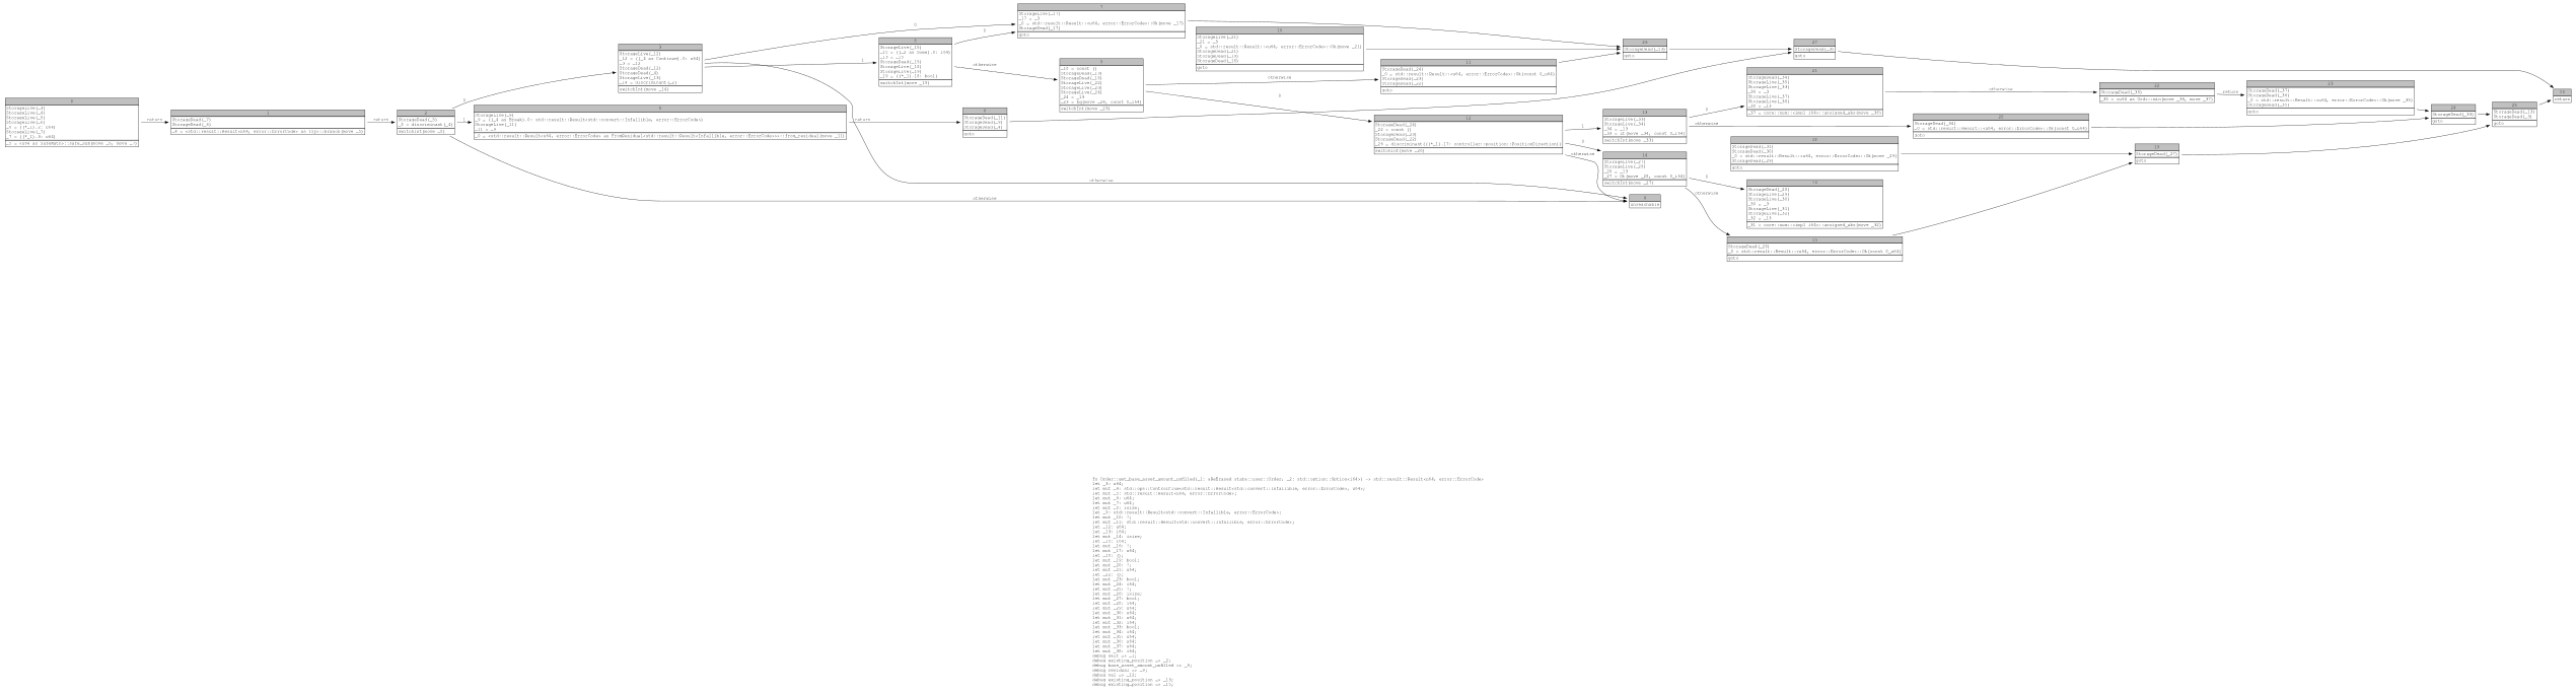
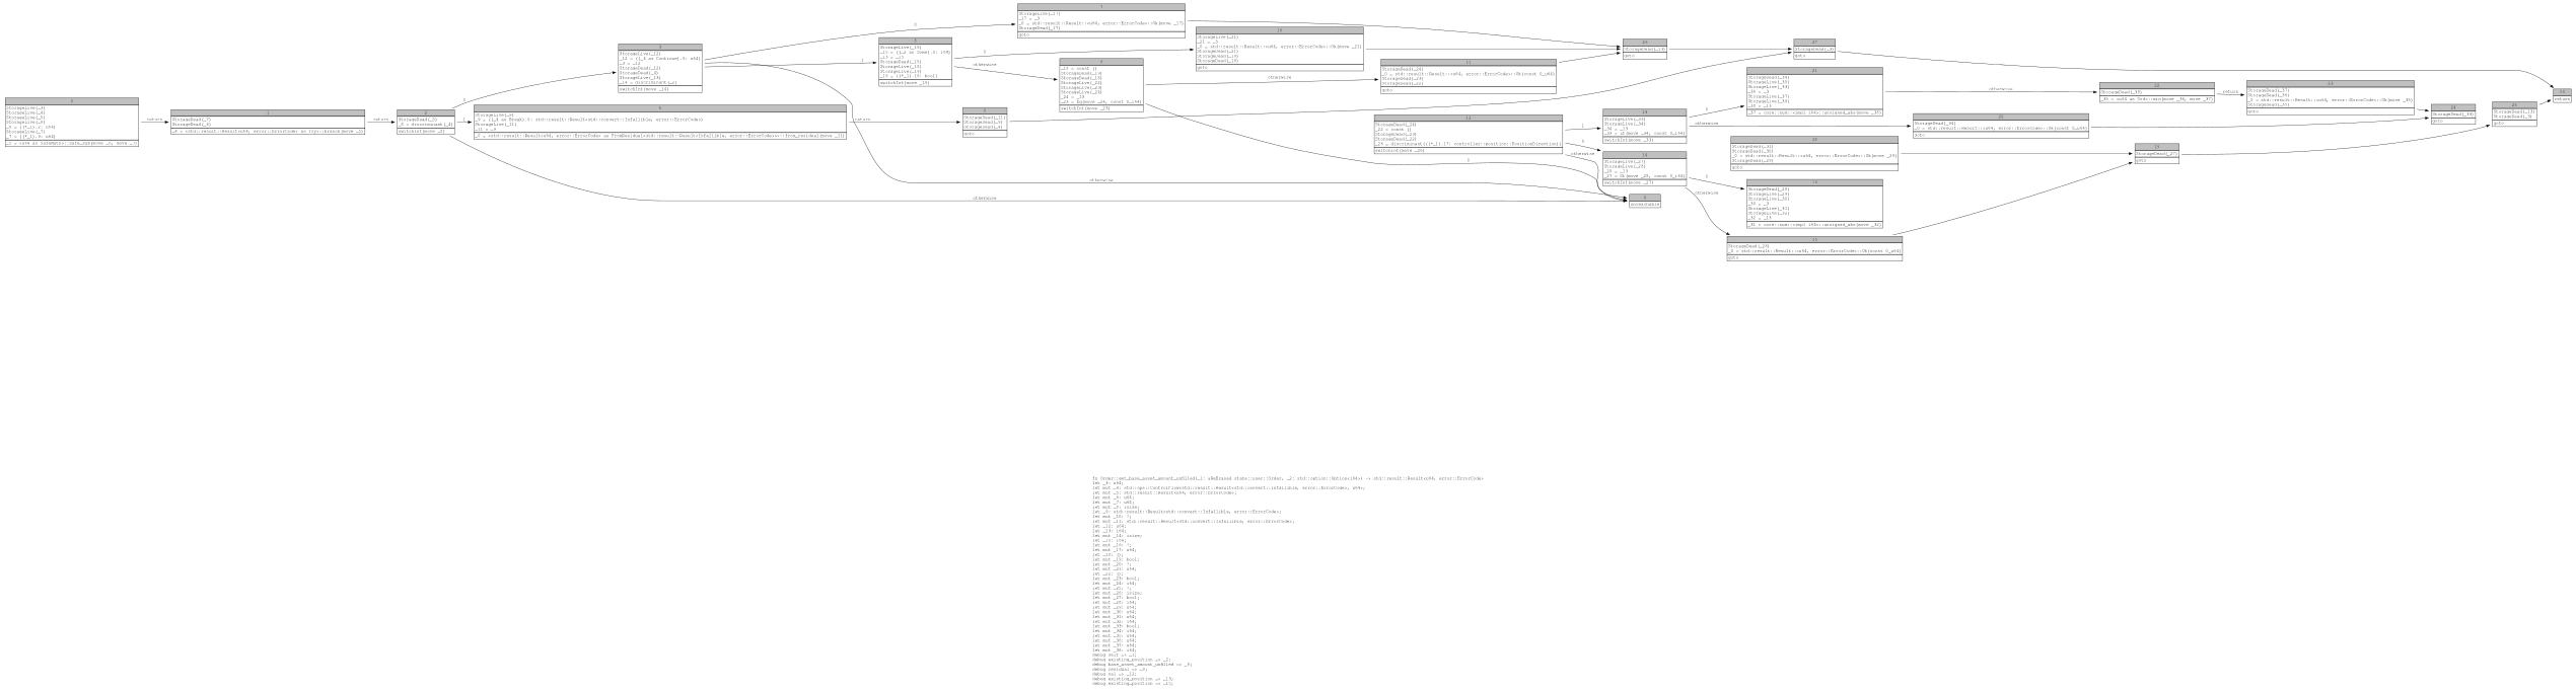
  digraph {
    fontname="Courier, monospace"
    label=<fn Order::get_base_asset_amount_unfilled(_1: &amp;ReErased state::user::Order, _2: std::option::Option&lt;i64&gt;) -&gt; std::result::Result&lt;u64, error::ErrorCode&gt;<br align="left"/>let _3: u64;<br align="left"/>let mut _4: std::ops::ControlFlow&lt;std::result::Result&lt;std::convert::Infallible, error::ErrorCode&gt;, u64&gt;;<br align="left"/>let mut _5: std::result::Result&lt;u64, error::ErrorCode&gt;;<br align="left"/>let mut _6: u64;<br align="left"/>let mut _7: u64;<br align="left"/>let mut _8: isize;<br align="left"/>let _9: std::result::Result&lt;std::convert::Infallible, error::ErrorCode&gt;;<br align="left"/>let mut _10: !;<br align="left"/>let mut _11: std::result::Result&lt;std::convert::Infallible, error::ErrorCode&gt;;<br align="left"/>let _12: u64;<br align="left"/>let _13: i64;<br align="left"/>let mut _14: isize;<br align="left"/>let _15: i64;<br align="left"/>let mut _16: !;<br align="left"/>let mut _17: u64;<br align="left"/>let _18: ();<br align="left"/>let mut _19: bool;<br align="left"/>let mut _20: !;<br align="left"/>let mut _21: u64;<br align="left"/>let _22: ();<br align="left"/>let mut _23: bool;<br align="left"/>let mut _24: i64;<br align="left"/>let mut _25: !;<br align="left"/>let mut _26: isize;<br align="left"/>let mut _27: bool;<br align="left"/>let mut _28: i64;<br align="left"/>let mut _29: u64;<br align="left"/>let mut _30: u64;<br align="left"/>let mut _31: u64;<br align="left"/>let mut _32: i64;<br align="left"/>let mut _33: bool;<br align="left"/>let mut _34: i64;<br align="left"/>let mut _35: u64;<br align="left"/>let mut _36: u64;<br align="left"/>let mut _37: u64;<br align="left"/>let mut _38: i64;<br align="left"/>debug self =&gt; _1;<br align="left"/>debug existing_position =&gt; _2;<br align="left"/>debug base_asset_amount_unfilled =&gt; _3;<br align="left"/>debug residual =&gt; _9;<br align="left"/>debug val =&gt; _12;<br align="left"/>debug existing_position =&gt; _13;<br align="left"/>debug existing_position =&gt; _15;<br align="left"/>>
    rankdir=LR
    node [fontname="Courier, monospace" shape=none]
    edge [fontname="Courier, monospace"]
    n1 [label=<<table border="0" cellborder="1" cellspacing="0"><tr><td bgcolor="gray" align="center" colspan="1">0</td></tr><tr><td align="left" balign="left">StorageLive(_3)<br/>StorageLive(_4)<br/>StorageLive(_5)<br/>StorageLive(_6)<br/>_6 = ((*_1).2: u64)<br/>StorageLive(_7)<br/>_7 = ((*_1).3: u64)<br/></td></tr><tr><td align="left">_5 = &lt;u64 as SafeMath&gt;::safe_sub(move _6, move _7)</td></tr></table>>]
    n2 [label=<<table border="0" cellborder="1" cellspacing="0"><tr><td bgcolor="gray" align="center" colspan="1">1</td></tr><tr><td align="left" balign="left">StorageDead(_7)<br/>StorageDead(_6)<br/></td></tr><tr><td align="left">_4 = &lt;std::result::Result&lt;u64, error::ErrorCode&gt; as Try&gt;::branch(move _5)</td></tr></table>>]
    n3 [label=<<table border="0" cellborder="1" cellspacing="0"><tr><td bgcolor="gray" align="center" colspan="1">2</td></tr><tr><td align="left" balign="left">StorageDead(_5)<br/>_8 = discriminant(_4)<br/></td></tr><tr><td align="left">switchInt(move _8)</td></tr></table>>]
    n4 [label=<<table border="0" cellborder="1" cellspacing="0"><tr><td bgcolor="gray" align="center" colspan="1">3</td></tr><tr><td align="left" balign="left">StorageLive(_12)<br/>_12 = ((_4 as Continue).0: u64)<br/>_3 = _12<br/>StorageDead(_12)<br/>StorageDead(_4)<br/>StorageLive(_13)<br/>_14 = discriminant(_2)<br/></td></tr><tr><td align="left">switchInt(move _14)</td></tr></table>>]
    n5 [label=<<table border="0" cellborder="1" cellspacing="0"><tr><td bgcolor="gray" align="center" colspan="1">4</td></tr><tr><td align="left">unreachable</td></tr></table>>]
    n6 [label=<<table border="0" cellborder="1" cellspacing="0"><tr><td bgcolor="gray" align="center" colspan="1">5</td></tr><tr><td align="left" balign="left">StorageLive(_9)<br/>_9 = ((_4 as Break).0: std::result::Result&lt;std::convert::Infallible, error::ErrorCode&gt;)<br/>StorageLive(_11)<br/>_11 = _9<br/></td></tr><tr><td align="left">_0 = &lt;std::result::Result&lt;u64, error::ErrorCode&gt; as FromResidual&lt;std::result::Result&lt;Infallible, error::ErrorCode&gt;&gt;&gt;::from_residual(move _11)</td></tr></table>>]
    n7 [label=<<table border="0" cellborder="1" cellspacing="0"><tr><td bgcolor="gray" align="center" colspan="1">7</td></tr><tr><td align="left" balign="left">StorageLive(_17)<br/>_17 = _3<br/>_0 = std::result::Result::&lt;u64, error::ErrorCode&gt;::Ok(move _17)<br/>StorageDead(_17)<br/></td></tr><tr><td align="left">goto</td></tr></table>>]
    n8 [label=<<table border="0" cellborder="1" cellspacing="0"><tr><td bgcolor="gray" align="center" colspan="1">8</td></tr><tr><td align="left" balign="left">StorageLive(_15)<br/>_15 = ((_2 as Some).0: i64)<br/>_13 = _15<br/>StorageDead(_15)<br/>StorageLive(_18)<br/>StorageLive(_19)<br/>_19 = ((*_1).18: bool)<br/></td></tr><tr><td align="left">switchInt(move _19)</td></tr></table>>]
    n9 [label=<<table border="0" cellborder="1" cellspacing="0"><tr><td bgcolor="gray" align="center" colspan="1">6</td></tr><tr><td align="left" balign="left">StorageDead(_11)<br/>StorageDead(_9)<br/>StorageDead(_4)<br/></td></tr><tr><td align="left">goto</td></tr></table>>]
    n10 [label=<<table border="0" cellborder="1" cellspacing="0"><tr><td bgcolor="gray" align="center" colspan="1">26</td></tr><tr><td align="left" balign="left">StorageDead(_13)<br/></td></tr><tr><td align="left">goto</td></tr></table>>]
    n11 [label=<<table border="0" cellborder="1" cellspacing="0"><tr><td bgcolor="gray" align="center" colspan="1">9</td></tr><tr><td align="left" balign="left">_18 = const ()<br/>StorageDead(_19)<br/>StorageDead(_18)<br/>StorageLive(_22)<br/>StorageLive(_23)<br/>StorageLive(_24)<br/>_24 = _13<br/>_23 = Eq(move _24, const 0_i64)<br/></td></tr><tr><td align="left">switchInt(move _23)</td></tr></table>>]
    n12 [label=<<table border="0" cellborder="1" cellspacing="0"><tr><td bgcolor="gray" align="center" colspan="1">10</td></tr><tr><td align="left" balign="left">StorageLive(_21)<br/>_21 = _3<br/>_0 = std::result::Result::&lt;u64, error::ErrorCode&gt;::Ok(move _21)<br/>StorageDead(_21)<br/>StorageDead(_19)<br/>StorageDead(_18)<br/></td></tr><tr><td align="left">goto</td></tr></table>>]
    n13 [label=<<table border="0" cellborder="1" cellspacing="0"><tr><td bgcolor="gray" align="center" colspan="1">27</td></tr><tr><td align="left" balign="left">StorageDead(_3)<br/></td></tr><tr><td align="left">goto</td></tr></table>>]
    n14 [label=<<table border="0" cellborder="1" cellspacing="0"><tr><td bgcolor="gray" align="center" colspan="1">28</td></tr><tr><td align="left">return</td></tr></table>>]
    n15 [label=<<table border="0" cellborder="1" cellspacing="0"><tr><td bgcolor="gray" align="center" colspan="1">11</td></tr><tr><td align="left" balign="left">StorageDead(_24)<br/>_0 = std::result::Result::&lt;u64, error::ErrorCode&gt;::Ok(const 0_u64)<br/>StorageDead(_23)<br/>StorageDead(_22)<br/></td></tr><tr><td align="left">goto</td></tr></table>>]
    n16 [label=<<table border="0" cellborder="1" cellspacing="0"><tr><td bgcolor="gray" align="center" colspan="1">12</td></tr><tr><td align="left" balign="left">StorageDead(_24)<br/>_22 = const ()<br/>StorageDead(_23)<br/>StorageDead(_22)<br/>_26 = discriminant(((*_1).17: controller::position::PositionDirection))<br/></td></tr><tr><td align="left">switchInt(move _26)</td></tr></table>>]
    n17 [label=<<table border="0" cellborder="1" cellspacing="0"><tr><td bgcolor="gray" align="center" colspan="1">13</td></tr><tr><td align="left" balign="left">StorageLive(_33)<br/>StorageLive(_34)<br/>_34 = _13<br/>_33 = Lt(move _34, const 0_i64)<br/></td></tr><tr><td align="left">switchInt(move _33)</td></tr></table>>]
    n18 [label=<<table border="0" cellborder="1" cellspacing="0"><tr><td bgcolor="gray" align="center" colspan="1">14</td></tr><tr><td align="left" balign="left">StorageLive(_27)<br/>StorageLive(_28)<br/>_28 = _13<br/>_27 = Gt(move _28, const 0_i64)<br/></td></tr><tr><td align="left">switchInt(move _27)</td></tr></table>>]
    n19 [label=<<table border="0" cellborder="1" cellspacing="0"><tr><td bgcolor="gray" align="center" colspan="1">20</td></tr><tr><td align="left" balign="left">StorageDead(_34)<br/>_0 = std::result::Result::&lt;u64, error::ErrorCode&gt;::Ok(const 0_u64)<br/></td></tr><tr><td align="left">goto</td></tr></table>>]
    n20 [label=<<table border="0" cellborder="1" cellspacing="0"><tr><td bgcolor="gray" align="center" colspan="1">21</td></tr><tr><td align="left" balign="left">StorageDead(_34)<br/>StorageLive(_35)<br/>StorageLive(_33)<br/>_36 = _3<br/>StorageLive(_37)<br/>StorageLive(_38)<br/>_38 = _13<br/></td></tr><tr><td align="left">_37 = core::num::&lt;impl i64&gt;::unsigned_abs(move _38)</td></tr></table>>]
    n21 [label=<<table border="0" cellborder="1" cellspacing="0"><tr><td bgcolor="gray" align="center" colspan="1">15</td></tr><tr><td align="left" balign="left">StorageDead(_28)<br/>_0 = std::result::Result::&lt;u64, error::ErrorCode&gt;::Ok(const 0_u64)<br/></td></tr><tr><td align="left">goto</td></tr></table>>]
    n22 [label=<<table border="0" cellborder="1" cellspacing="0"><tr><td bgcolor="gray" align="center" colspan="1">16</td></tr><tr><td align="left" balign="left">StorageDead(_28)<br/>StorageLive(_29)<br/>StorageLive(_30)<br/>_30 = _3<br/>StorageLive(_31)<br/>StorageLive(_32)<br/>_32 = _13<br/></td></tr><tr><td align="left">_31 = core::num::&lt;impl i64&gt;::unsigned_abs(move _32)</td></tr></table>>]
    n23 [label=<<table border="0" cellborder="1" cellspacing="0"><tr><td bgcolor="gray" align="center" colspan="1">24</td></tr><tr><td align="left" balign="left">StorageDead(_33)<br/></td></tr><tr><td align="left">goto</td></tr></table>>]
    n24 [label=<<table border="0" cellborder="1" cellspacing="0"><tr><td bgcolor="gray" align="center" colspan="1">22</td></tr><tr><td align="left" balign="left">StorageDead(_38)<br/></td></tr><tr><td align="left">_35 = &lt;u64 as Ord&gt;::min(move _36, move _37)</td></tr></table>>]
    n25 [label=<<table border="0" cellborder="1" cellspacing="0"><tr><td bgcolor="gray" align="center" colspan="1">19</td></tr><tr><td align="left" balign="left">StorageDead(_27)<br/></td></tr><tr><td align="left">goto</td></tr></table>>]
    n26 [label=<<table border="0" cellborder="1" cellspacing="0"><tr><td bgcolor="gray" align="center" colspan="1">25</td></tr><tr><td align="left" balign="left">StorageDead(_13)<br/>StorageDead(_3)<br/></td></tr><tr><td align="left">goto</td></tr></table>>]
    n27 [label=<<table border="0" cellborder="1" cellspacing="0"><tr><td bgcolor="gray" align="center" colspan="1">18</td></tr><tr><td align="left" balign="left">StorageDead(_31)<br/>StorageDead(_30)<br/>_0 = std::result::Result::&lt;u64, error::ErrorCode&gt;::Ok(move _29)<br/>StorageDead(_29)<br/></td></tr><tr><td align="left">goto</td></tr></table>>]
    n28 [label=<<table border="0" cellborder="1" cellspacing="0"><tr><td bgcolor="gray" align="center" colspan="1">23</td></tr><tr><td align="left" balign="left">StorageDead(_37)<br/>StorageDead(_36)<br/>_0 = std::result::Result::&lt;u64, error::ErrorCode&gt;::Ok(move _35)<br/>StorageDead(_35)<br/></td></tr><tr><td align="left">goto</td></tr></table>>]
    n1 -> n2 [label=return]
    n2 -> n3 [label=return]
    n3 -> n4 [label=0]
    n3 -> n5 [label=otherwise]
    n3 -> n6 [label=1]
    n4 -> n5 [label=otherwise]
    n4 -> n7 [label=0]
    n4 -> n8 [label=1]
    n6 -> n9 [label=return]
    n7 -> n10
    n8 -> n11 [label=otherwise]
-   n8 -> n7 [label=0]
+   n8 -> n12 [label=0]
    n9 -> n13
    n10 -> n13
    n11 -> n15 [label=otherwise]
-   n11 -> n16 [label=0]
+   n11 -> n5 [label=0]
    n12 -> n10
    n13 -> n14
    n15 -> n10
    n16 -> n5 [label=otherwise]
    n16 -> n17 [label=1]
    n16 -> n18 [label=0]
    n17 -> n19 [label=otherwise]
    n17 -> n20 [label=0]
    n18 -> n21 [label=otherwise]
    n18 -> n22 [label=0]
    n19 -> n23
    n20 -> n24 [label=otherwise]
    n21 -> n25
-   n23 -> n26
    n24 -> n28 [label=return]
    n25 -> n26
    n26 -> n14
    n27 -> n25
    n28 -> n23
  }
